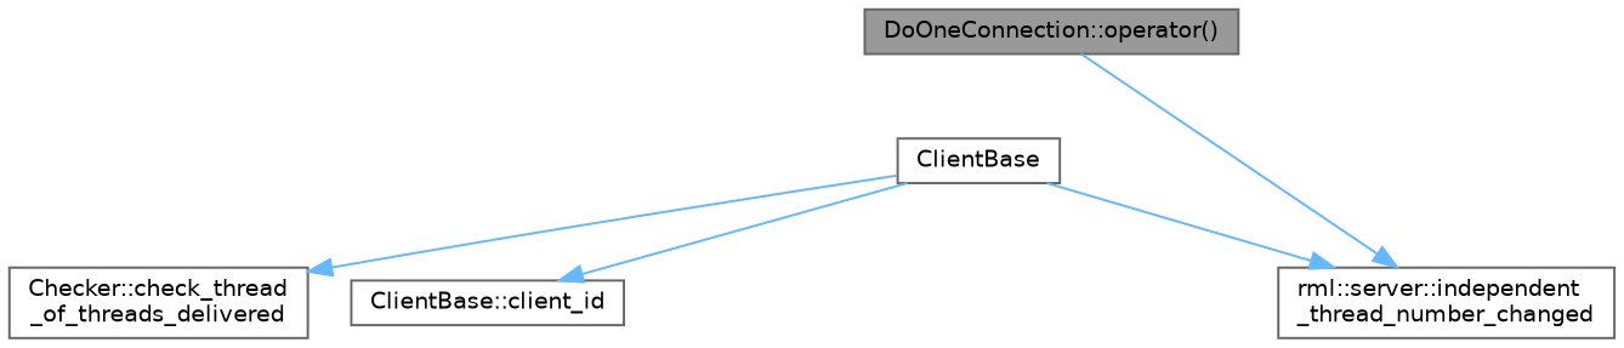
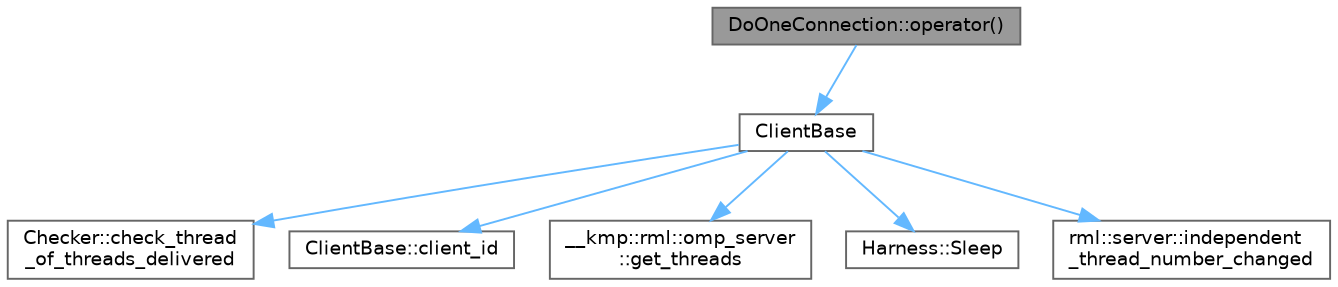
  digraph {
    rankdir=TB
    node [color=grey40 fillcolor=white fontname=Helvetica fontsize=10 shape=box style=filled]
    edge [color=steelblue1 fontname=Helvetica fontsize=10 labelfontname=Helvetica labelfontsize=10 style=solid]
    n1 [color=gray40 fillcolor=grey60 fontcolor=black height=0.2 label="DoOneConnection::operator()" width=0.4]
    n2 [height=0.2 label=ClientBase width=0.4]
    n3 [height=0.2 label="Checker::check_thread\l_of_threads_delivered" width=0.4]
    n4 [height=0.2 label="ClientBase::client_id" width=0.4]
+   n5 [height=0.2 label="__kmp::rml::omp_server\l::get_threads" width=0.4]
    n6 [height=0.2 label="rml::server::independent\l_thread_number_changed" width=0.4]
-   n1 -> n6
+   n7 [height=0.2 label="Harness::Sleep" width=0.4]
+   n1 -> n2
    n2 -> n3
    n2 -> n4
+   n2 -> n5
    n2 -> n6
+   n2 -> n7
  }
